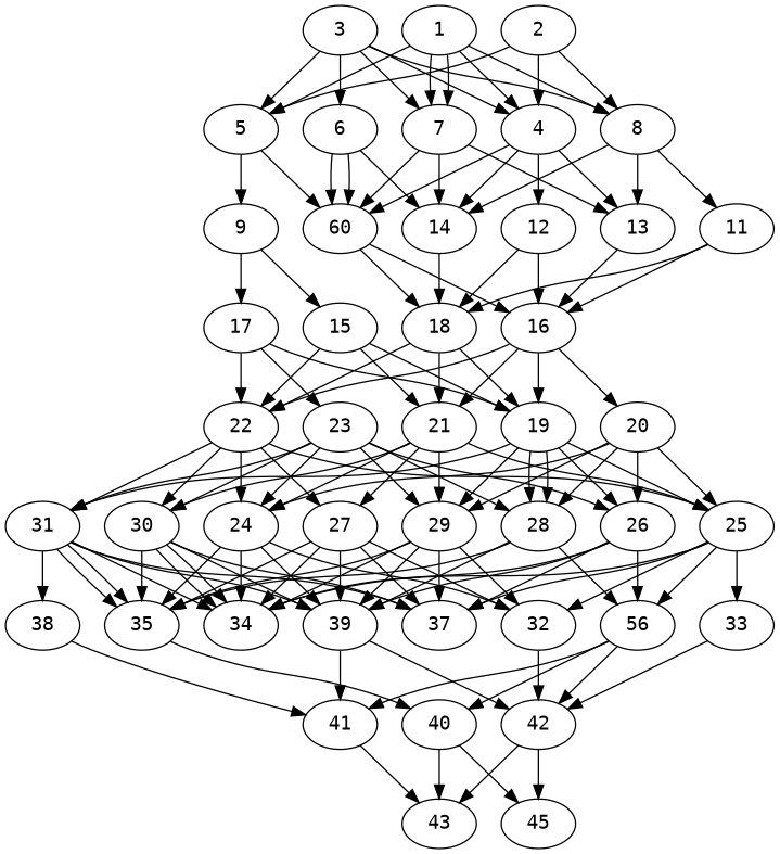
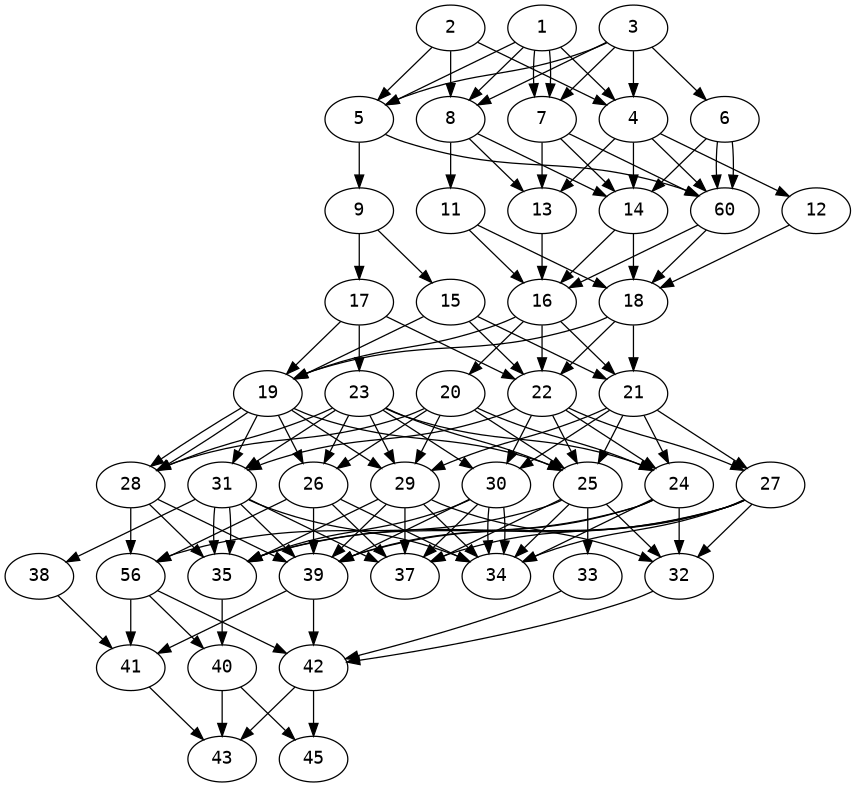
  digraph {
    fontname="DejaVu Sans Mono"
    node [alpha=0.18 fontname="DejaVu Sans Mono"]
    edge [fontname="DejaVu Sans Mono"]
    1 [expect_size=7279616]
    4 [alpha=0.08 expect_size=49981440]
    5 [alpha=0.12 expect_size=17883136]
    7 [alpha=0.03 expect_size=33181696]
    8 [alpha=0.13 expect_size=37363712]
    n6 [alpha=0.04 expect_size=16920576 label=60]
    12 [expect_size=35737600]
    13 [alpha=0.02 expect_size=30919680]
    14 [alpha=0.19 expect_size=46793728]
    9 [alpha=0.01 expect_size=17318912]
    11 [alpha=0.06 expect_size=39556096]
    16 [alpha=0.17 expect_size=45123584]
    18 [alpha=0.14 expect_size=51936256]
    15 [alpha=0.13 expect_size=17366016]
    17 [alpha=0.15 expect_size=43890688]
    2 [expect_size=43681792]
    3 [alpha=0.07 expect_size=13741056]
    6 [alpha=0.19 expect_size=33771520]
    19 [expect_size=35516416]
    21 [alpha=0.04 expect_size=46202880]
    22 [alpha=0.04 expect_size=14012416]
    20 [alpha=0.01 expect_size=37237760]
    23 [alpha=0.07 expect_size=8127488]
    25 [alpha=0.16 expect_size=10177536]
    26 [alpha=0.16 expect_size=40390656]
    28 [alpha=0.12 expect_size=19992576]
    29 [alpha=0.03 expect_size=51951616]
    31 [alpha=0.07 expect_size=50297856]
    24 [alpha=0.09 expect_size=12893184]
    27 [alpha=0.07 expect_size=32546816]
    30 [expect_size=48303104]
    32 [alpha=0.10 expect_size=12788736]
    34 [alpha=0.14 expect_size=37445632]
    33 [alpha=0.03 expect_size=21399552]
    n35 [alpha=0.04 expect_size=49952768 label=56]
    37 [alpha=0.13 expect_size=40398848]
    39 [alpha=0.04 expect_size=39770112]
    35 [alpha=0.10 expect_size=11292672]
    38 [alpha=0.02 expect_size=10568704]
    42 [alpha=0.10 expect_size=9958400]
    40 [alpha=0.00 expect_size=45708288]
    41 [alpha=0.13 expect_size=40061952]
    43 [alpha=0.08 expect_size=33078272]
    45 [alpha=0.12 expect_size=27271168]
    1 -> 4
    1 -> 5
    1 -> 7
    1 -> 7
    1 -> 8
    4 -> n6
    4 -> 12
    4 -> 13
    4 -> 14
    5 -> n6
    5 -> 9
    7 -> n6
    7 -> 13
    7 -> 14
    8 -> 13
    8 -> 14
    8 -> 11
    n6 -> 16
    n6 -> 18
-   12 -> 16
+   14 -> 16
    12 -> 18
    13 -> 16
    14 -> 18
    9 -> 15
    9 -> 17
    11 -> 16
    11 -> 18
    16 -> 19
    16 -> 21
    16 -> 22
    16 -> 20
    18 -> 19
    18 -> 21
    18 -> 22
    15 -> 19
    15 -> 21
    15 -> 22
    17 -> 19
    17 -> 22
    17 -> 23
    2 -> 4
    2 -> 5
    2 -> 8
    3 -> 4
    3 -> 5
    3 -> 7
    3 -> 8
    3 -> 6
    6 -> n6
    6 -> n6
    6 -> 14
    19 -> 25
    19 -> 26
    19 -> 28
    19 -> 28
    19 -> 29
    19 -> 31
    21 -> 25
    21 -> 29
    21 -> 24
    21 -> 27
    21 -> 30
    22 -> 25
    22 -> 31
    22 -> 24
    22 -> 27
    22 -> 30
    20 -> 25
    20 -> 26
    20 -> 28
    20 -> 29
    20 -> 24
+   23 -> 25
    23 -> 26
    23 -> 28
    23 -> 29
    23 -> 31
    23 -> 24
    23 -> 30
    25 -> 32
    25 -> 34
    25 -> 33
    25 -> n35
    25 -> 37
    26 -> 34
    26 -> n35
    26 -> 37
    26 -> 39
    28 -> n35
    28 -> 39
    28 -> 35
    29 -> 32
    29 -> 34
    29 -> 37
    29 -> 39
    29 -> 35
    31 -> 34
    31 -> 37
    31 -> 39
    31 -> 35
    31 -> 35
    31 -> 38
    24 -> 32
    24 -> 34
    24 -> 39
    24 -> 35
    27 -> 32
    27 -> 34
    27 -> 37
    27 -> 39
    27 -> 35
    30 -> 34
    30 -> 34
    30 -> 37
    30 -> 39
    30 -> 35
    32 -> 42
    33 -> 42
    n35 -> 42
    n35 -> 40
    n35 -> 41
    39 -> 42
    39 -> 41
    35 -> 40
    38 -> 41
    42 -> 43
    42 -> 45
    40 -> 43
    40 -> 45
    41 -> 43
  }
